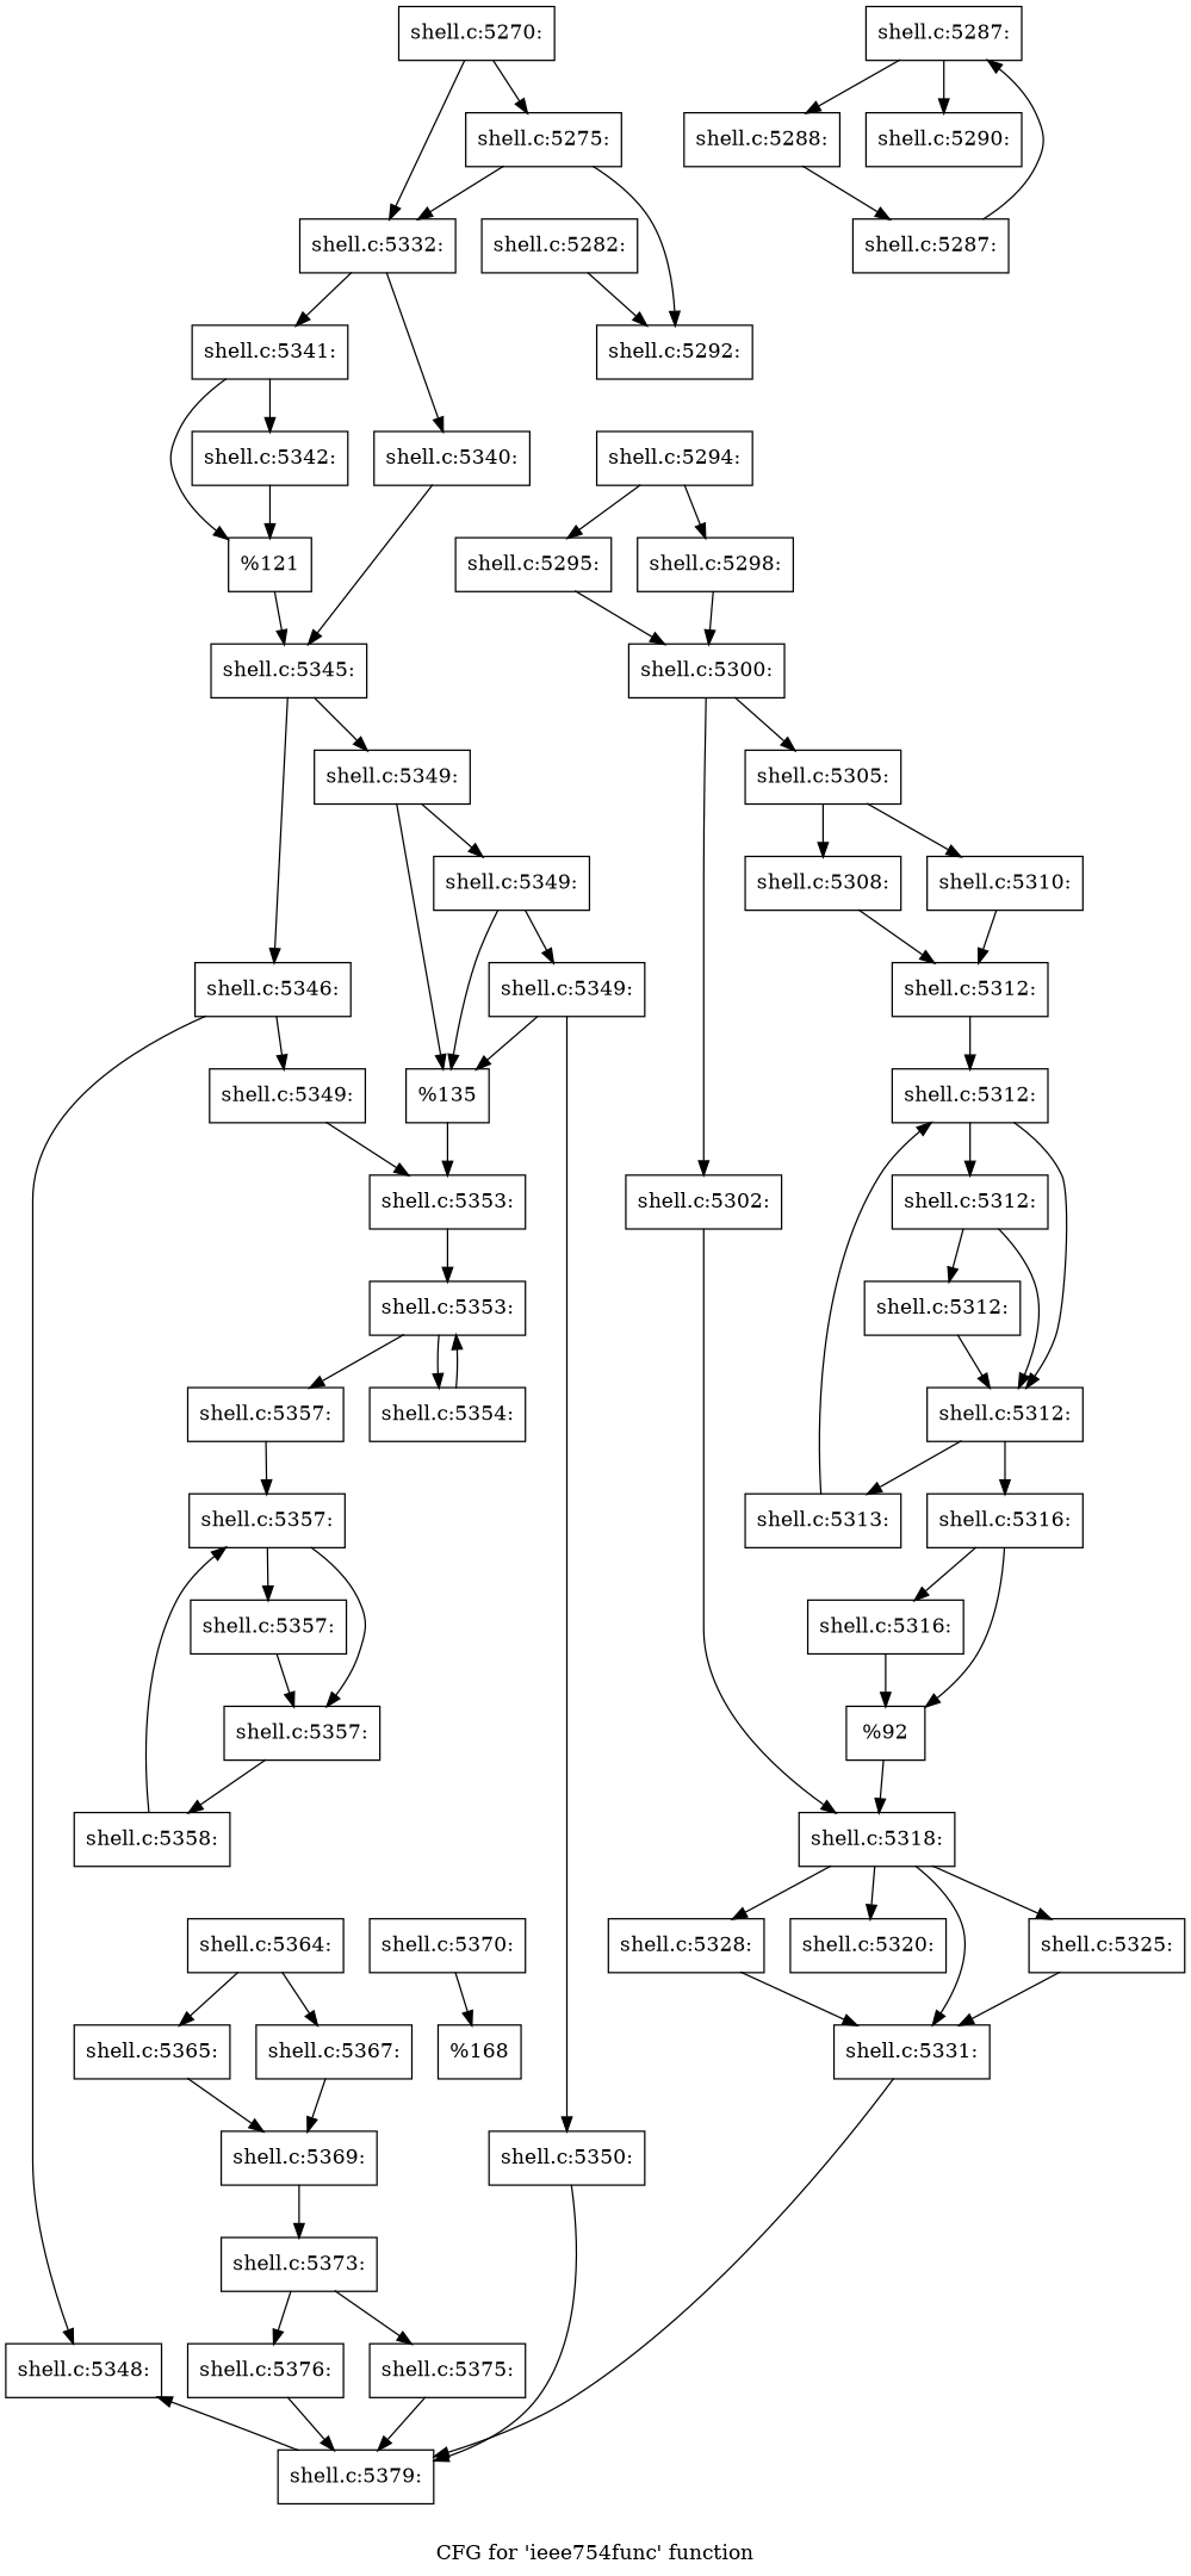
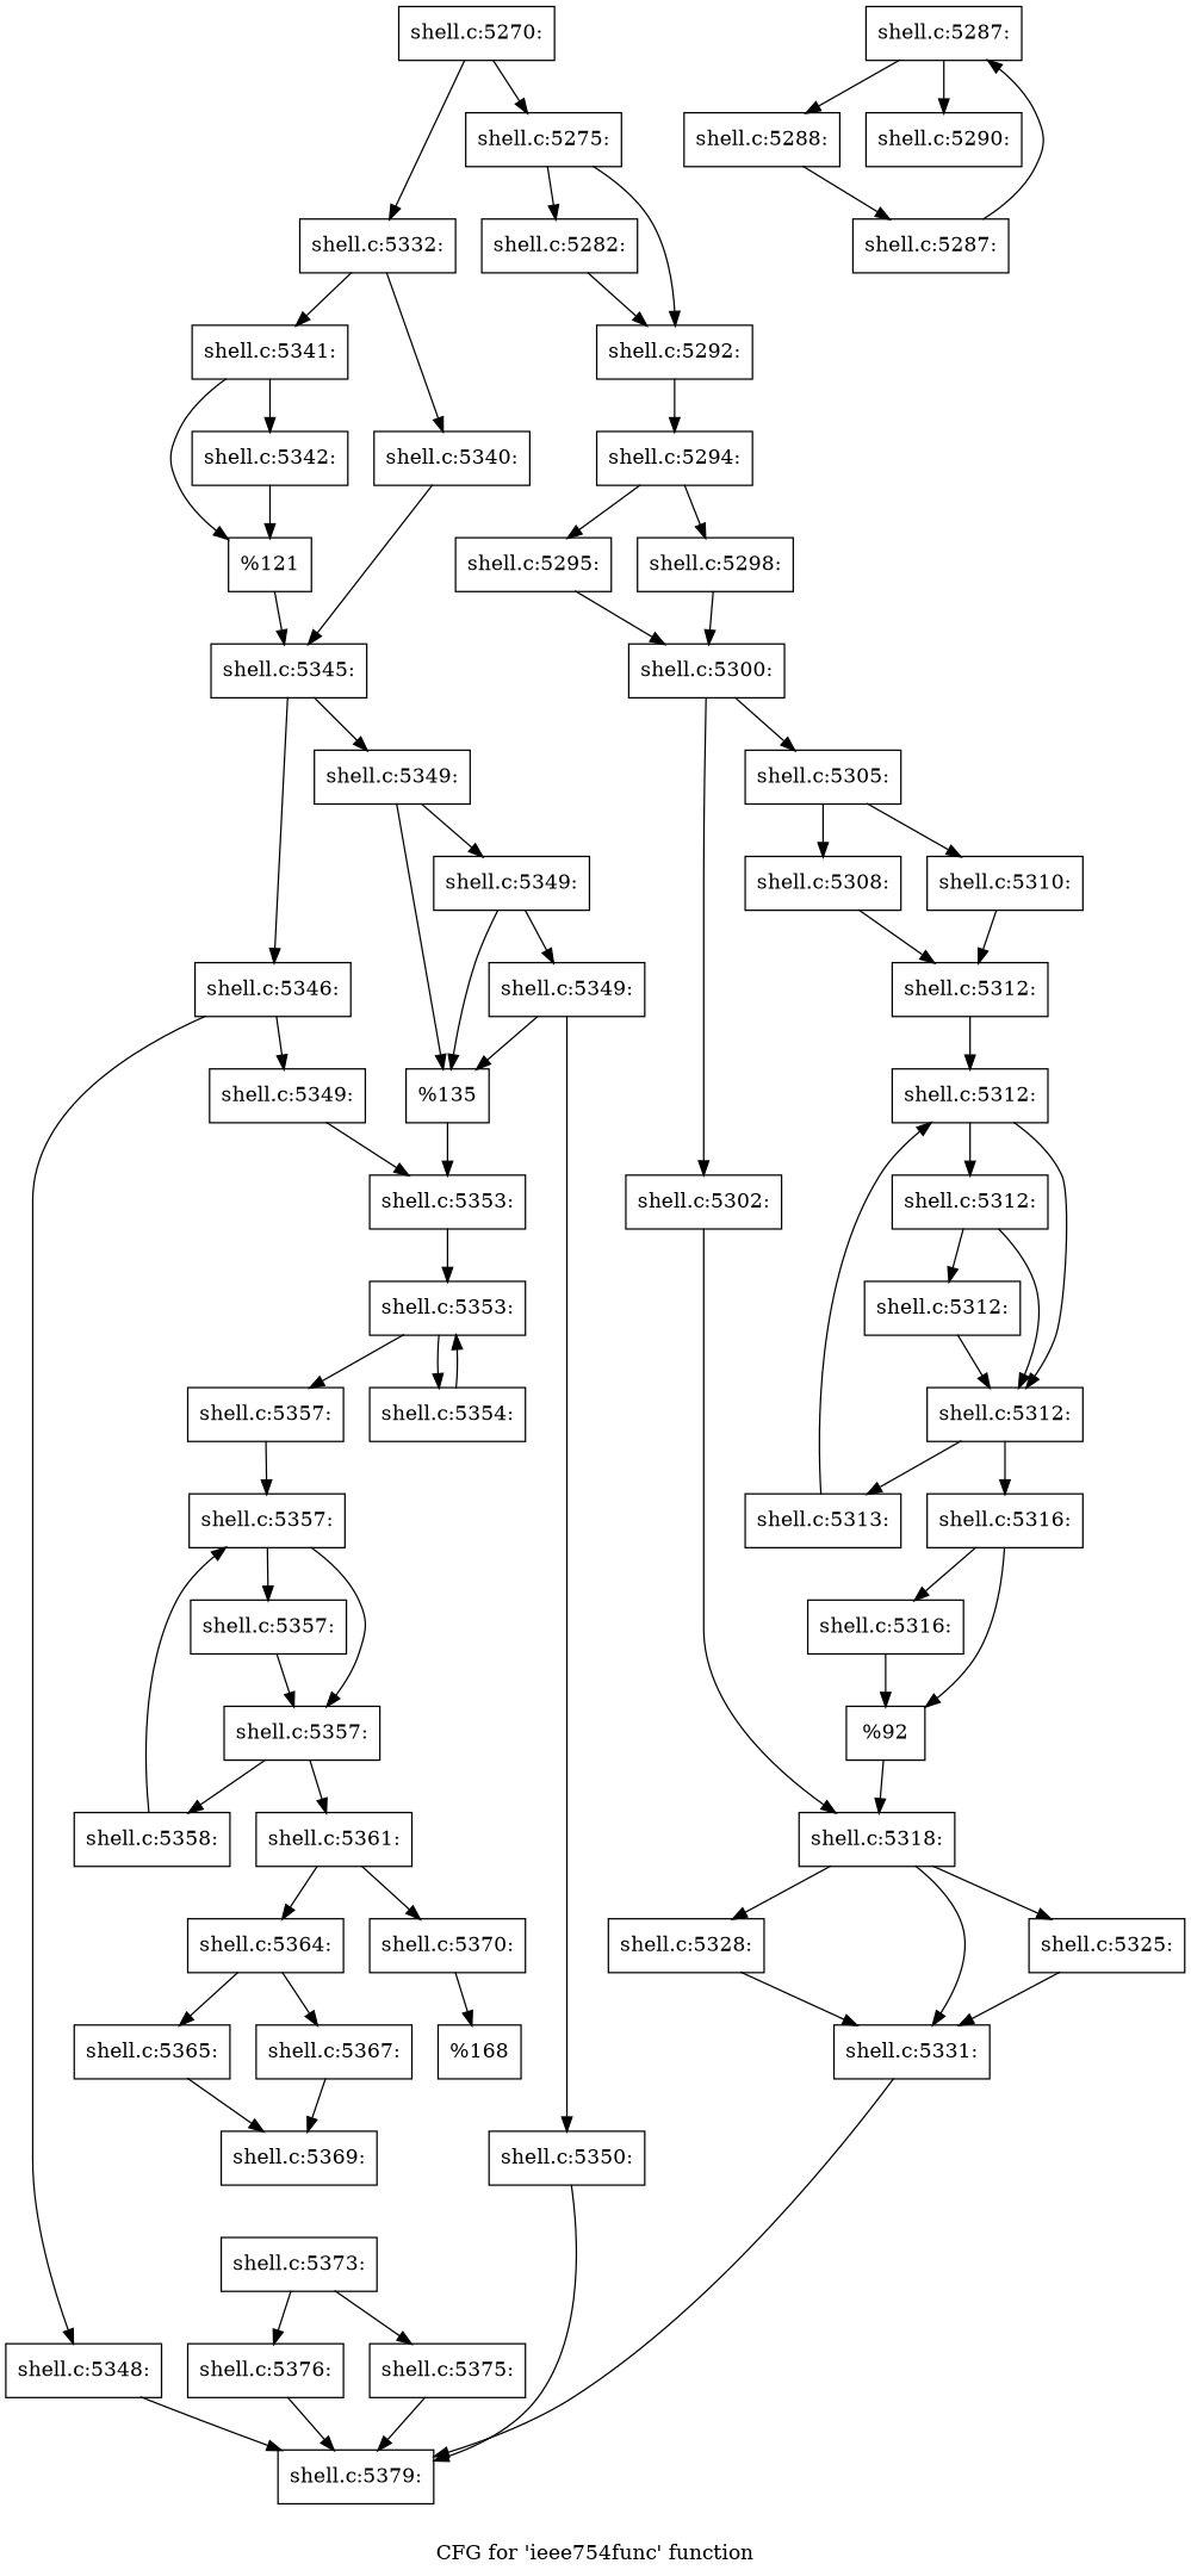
  digraph {
    label="CFG for 'ieee754func' function"
    node [shape=record]
    n1 [label="{shell.c:5270:}"]
    n2 [label="{shell.c:5275:}"]
    n3 [label="{shell.c:5332:}"]
    n4 [label="{shell.c:5282:}"]
    n5 [label="{shell.c:5292:}"]
    n6 [label="{shell.c:5340:}"]
    n7 [label="{shell.c:5341:}"]
    n8 [label="{shell.c:5294:}"]
    n9 [label="{shell.c:5345:}"]
    n10 [label="{shell.c:5342:}"]
    n11 [label="{%121}"]
    n12 [label="{shell.c:5295:}"]
    n13 [label="{shell.c:5298:}"]
    n14 [label="{shell.c:5287:}"]
    n15 [label="{shell.c:5288:}"]
    n16 [label="{shell.c:5290:}"]
    n17 [label="{shell.c:5287:}"]
    n18 [label="{shell.c:5300:}"]
    n19 [label="{shell.c:5302:}"]
    n20 [label="{shell.c:5305:}"]
    n21 [label="{shell.c:5318:}"]
    n22 [label="{shell.c:5308:}"]
    n23 [label="{shell.c:5310:}"]
    n24 [label="{shell.c:5331:}"]
-   n25 [label="{shell.c:5320:}"]
    n26 [label="{shell.c:5325:}"]
    n27 [label="{shell.c:5328:}"]
    n28 [label="{shell.c:5312:}"]
    n29 [label="{shell.c:5379:}"]
    n30 [label="{shell.c:5312:}"]
    n31 [label="{shell.c:5312:}"]
    n32 [label="{shell.c:5312:}"]
    n33 [label="{shell.c:5312:}"]
    n34 [label="{shell.c:5313:}"]
    n35 [label="{shell.c:5316:}"]
    n36 [label="{shell.c:5316:}"]
    n37 [label="{%92}"]
    n38 [label="{shell.c:5346:}"]
    n39 [label="{shell.c:5349:}"]
    n40 [label="{shell.c:5348:}"]
    n41 [label="{shell.c:5349:}"]
    n42 [label="{shell.c:5349:}"]
    n43 [label="{%135}"]
    n44 [label="{shell.c:5353:}"]
    n45 [label="{shell.c:5349:}"]
    n46 [label="{shell.c:5353:}"]
    n47 [label="{shell.c:5354:}"]
    n48 [label="{shell.c:5357:}"]
    n49 [label="{shell.c:5350:}"]
    n50 [label="{shell.c:5357:}"]
    n51 [label="{shell.c:5357:}"]
    n52 [label="{shell.c:5357:}"]
    n53 [label="{shell.c:5358:}"]
+   n54 [label="{shell.c:5361:}"]
    n55 [label="{shell.c:5364:}"]
    n56 [label="{shell.c:5370:}"]
    n57 [label="{shell.c:5365:}"]
    n58 [label="{shell.c:5367:}"]
    n59 [label="{%168}"]
    n60 [label="{shell.c:5369:}"]
    n61 [label="{shell.c:5373:}"]
    n62 [label="{shell.c:5375:}"]
    n63 [label="{shell.c:5376:}"]
    n1 -> n2
    n1 -> n3
-   n2 -> n3
+   n2 -> n4
    n2 -> n5
    n3 -> n6
    n3 -> n7
    n4 -> n5
+   n5 -> n8
    n6 -> n9
    n7 -> n10
    n7 -> n11
    n8 -> n12
    n8 -> n13
    n9 -> n38
    n9 -> n39
    n10 -> n11
    n11 -> n9
    n12 -> n18
    n13 -> n18
    n14 -> n15
    n14 -> n16
    n15 -> n17
    n17 -> n14
    n18 -> n19
    n18 -> n20
    n19 -> n21
    n20 -> n22
    n20 -> n23
    n21 -> n24
-   n21 -> n25
    n21 -> n26
    n21 -> n27
    n22 -> n28
    n23 -> n28
    n24 -> n29
    n26 -> n24
    n27 -> n24
    n28 -> n30
    n30 -> n31
    n30 -> n32
    n31 -> n32
    n31 -> n33
    n32 -> n34
    n32 -> n35
    n33 -> n32
    n34 -> n30
    n35 -> n36
    n35 -> n37
    n36 -> n37
    n37 -> n21
    n38 -> n40
    n38 -> n41
    n39 -> n42
    n39 -> n43
-   n29 -> n40
+   n40 -> n29
    n41 -> n44
    n42 -> n43
    n42 -> n45
    n43 -> n44
    n44 -> n46
    n45 -> n43
    n45 -> n49
    n46 -> n47
    n46 -> n48
    n47 -> n46
    n48 -> n50
    n49 -> n29
    n50 -> n51
    n50 -> n52
    n51 -> n52
    n52 -> n53
+   n52 -> n54
    n53 -> n50
+   n54 -> n55
+   n54 -> n56
    n55 -> n57
    n55 -> n58
    n56 -> n59
    n57 -> n60
    n58 -> n60
-   n60 -> n61
    n61 -> n62
    n61 -> n63
    n62 -> n29
    n63 -> n29
  }
